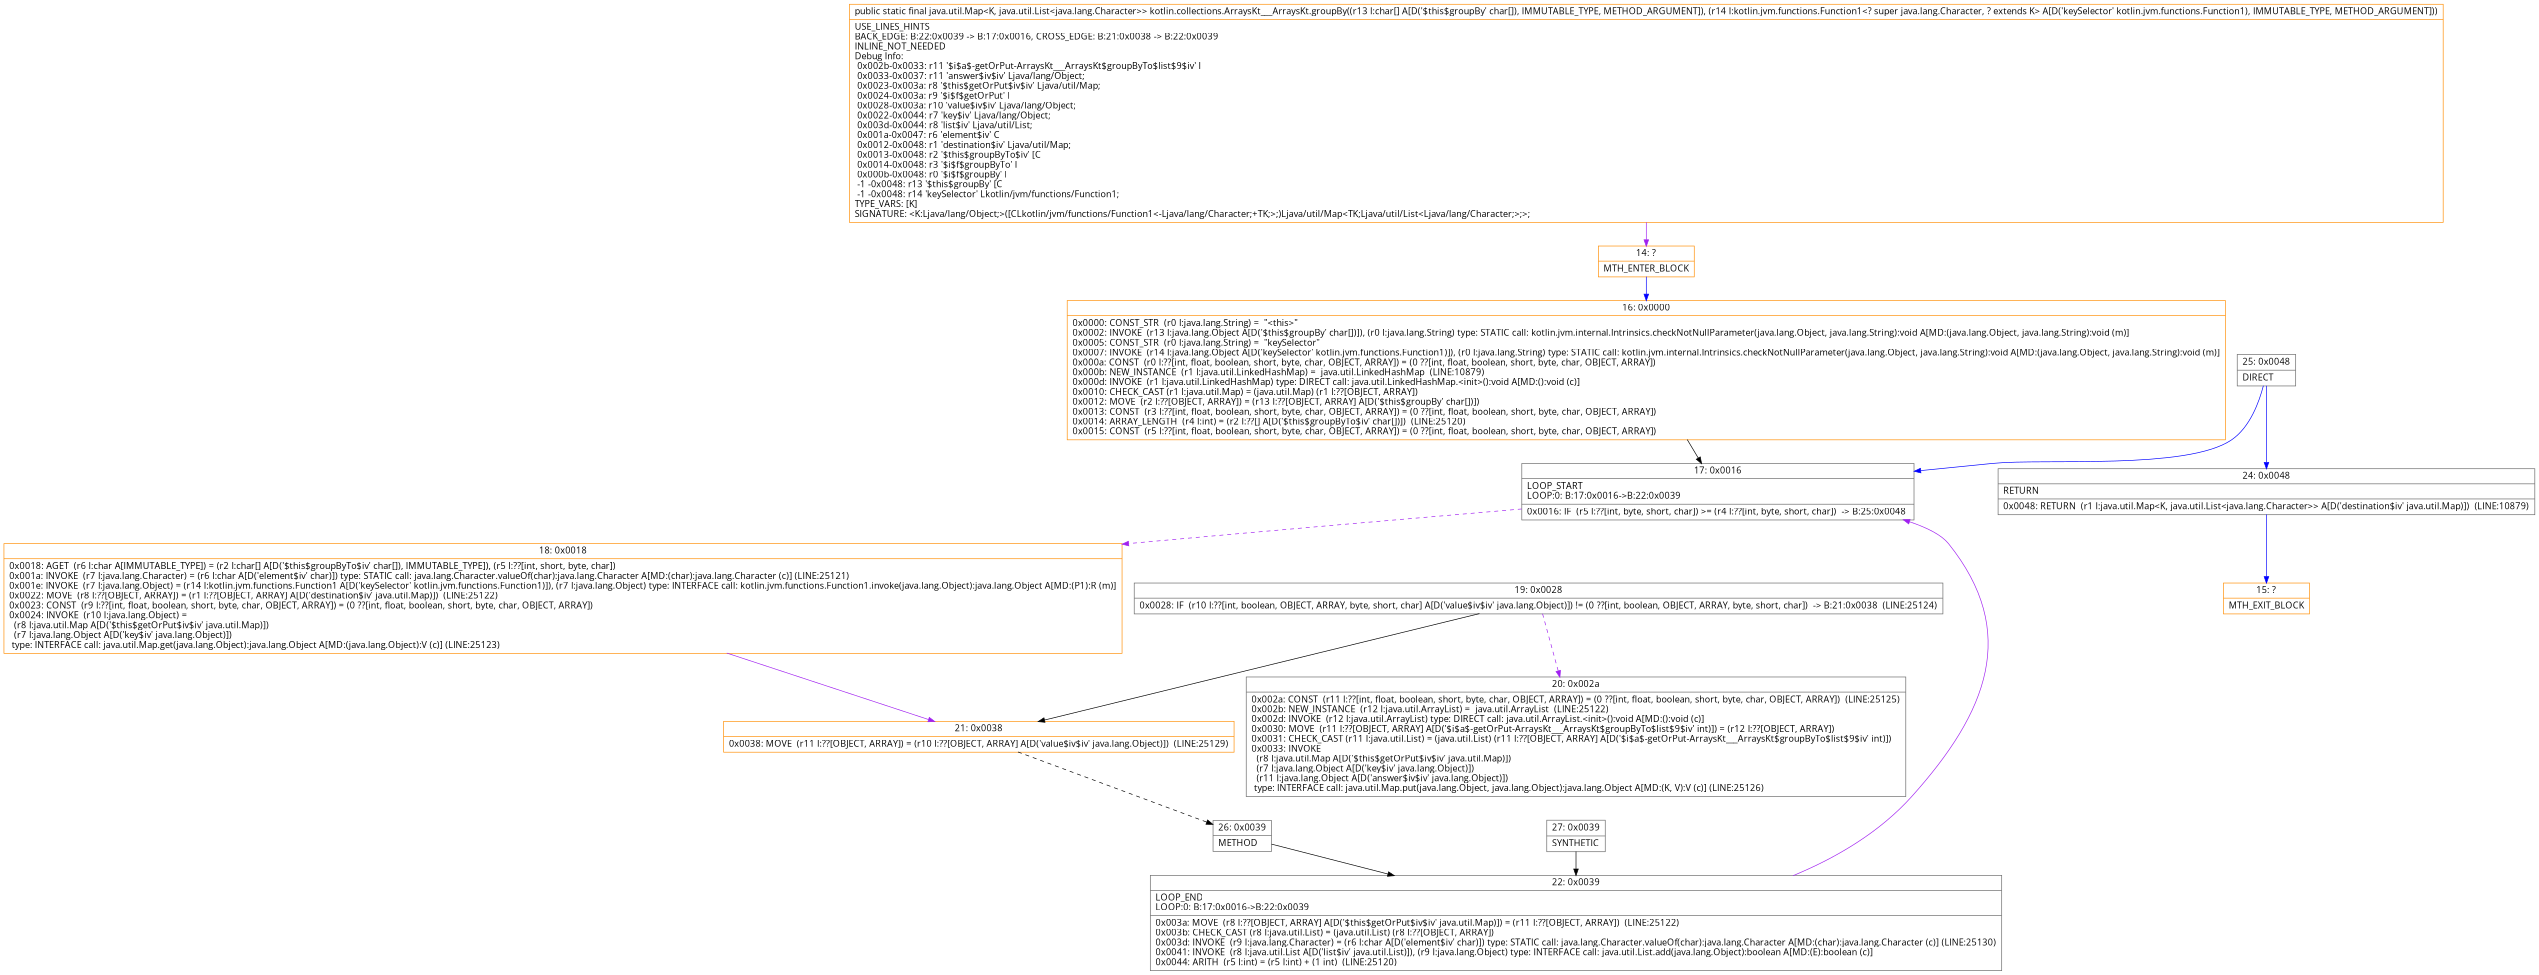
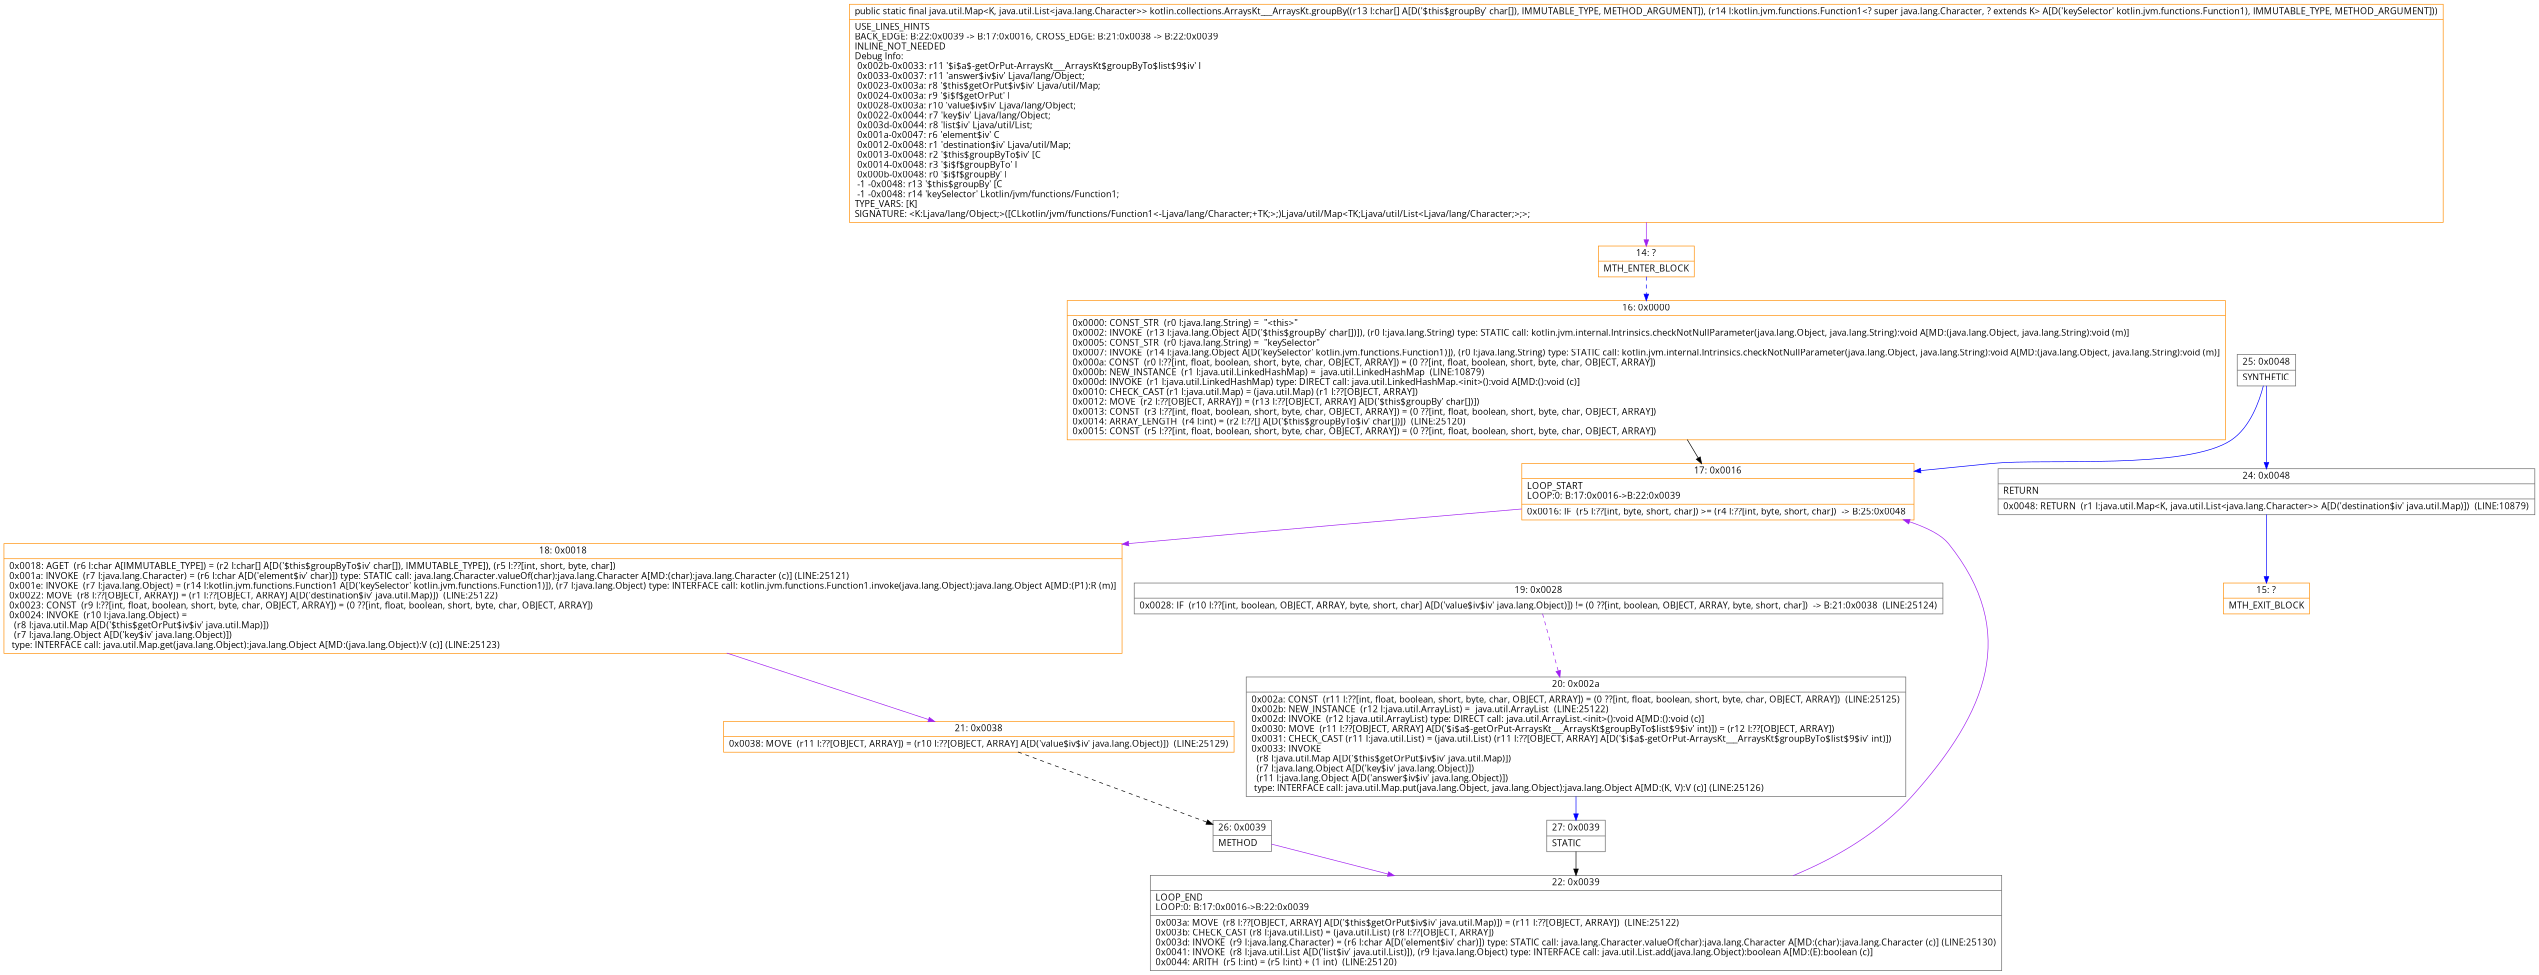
  digraph {
    fontname="Open Sans"
    node [color=darkorange fontname="Open Sans" shape=record]
    edge [color=purple fontname="Open Sans"]
    n1 [label="{14\:\ ?|MTH_ENTER_BLOCK\l}"]
    n2 [label="{16\:\ 0x0000|0x0000: CONST_STR  (r0 I:java.lang.String) =  \"\<this\>\" \l0x0002: INVOKE  (r13 I:java.lang.Object A[D('$this$groupBy' char[])]), (r0 I:java.lang.String) type: STATIC call: kotlin.jvm.internal.Intrinsics.checkNotNullParameter(java.lang.Object, java.lang.String):void A[MD:(java.lang.Object, java.lang.String):void (m)]\l0x0005: CONST_STR  (r0 I:java.lang.String) =  \"keySelector\" \l0x0007: INVOKE  (r14 I:java.lang.Object A[D('keySelector' kotlin.jvm.functions.Function1)]), (r0 I:java.lang.String) type: STATIC call: kotlin.jvm.internal.Intrinsics.checkNotNullParameter(java.lang.Object, java.lang.String):void A[MD:(java.lang.Object, java.lang.String):void (m)]\l0x000a: CONST  (r0 I:??[int, float, boolean, short, byte, char, OBJECT, ARRAY]) = (0 ??[int, float, boolean, short, byte, char, OBJECT, ARRAY]) \l0x000b: NEW_INSTANCE  (r1 I:java.util.LinkedHashMap) =  java.util.LinkedHashMap  (LINE:10879)\l0x000d: INVOKE  (r1 I:java.util.LinkedHashMap) type: DIRECT call: java.util.LinkedHashMap.\<init\>():void A[MD:():void (c)]\l0x0010: CHECK_CAST (r1 I:java.util.Map) = (java.util.Map) (r1 I:??[OBJECT, ARRAY]) \l0x0012: MOVE  (r2 I:??[OBJECT, ARRAY]) = (r13 I:??[OBJECT, ARRAY] A[D('$this$groupBy' char[])]) \l0x0013: CONST  (r3 I:??[int, float, boolean, short, byte, char, OBJECT, ARRAY]) = (0 ??[int, float, boolean, short, byte, char, OBJECT, ARRAY]) \l0x0014: ARRAY_LENGTH  (r4 I:int) = (r2 I:??[] A[D('$this$groupByTo$iv' char[])])  (LINE:25120)\l0x0015: CONST  (r5 I:??[int, float, boolean, short, byte, char, OBJECT, ARRAY]) = (0 ??[int, float, boolean, short, byte, char, OBJECT, ARRAY]) \l}"]
-   n3 [color=gray40 label="{17\:\ 0x0016|LOOP_START\lLOOP:0: B:17:0x0016\-\>B:22:0x0039\l|0x0016: IF  (r5 I:??[int, byte, short, char]) \>= (r4 I:??[int, byte, short, char])  \-\> B:25:0x0048 \l}"]
+   n3 [label="{17\:\ 0x0016|LOOP_START\lLOOP:0: B:17:0x0016\-\>B:22:0x0039\l|0x0016: IF  (r5 I:??[int, byte, short, char]) \>= (r4 I:??[int, byte, short, char])  \-\> B:25:0x0048 \l}"]
    n4 [label="{18\:\ 0x0018|0x0018: AGET  (r6 I:char A[IMMUTABLE_TYPE]) = (r2 I:char[] A[D('$this$groupByTo$iv' char[]), IMMUTABLE_TYPE]), (r5 I:??[int, short, byte, char]) \l0x001a: INVOKE  (r7 I:java.lang.Character) = (r6 I:char A[D('element$iv' char)]) type: STATIC call: java.lang.Character.valueOf(char):java.lang.Character A[MD:(char):java.lang.Character (c)] (LINE:25121)\l0x001e: INVOKE  (r7 I:java.lang.Object) = (r14 I:kotlin.jvm.functions.Function1 A[D('keySelector' kotlin.jvm.functions.Function1)]), (r7 I:java.lang.Object) type: INTERFACE call: kotlin.jvm.functions.Function1.invoke(java.lang.Object):java.lang.Object A[MD:(P1):R (m)]\l0x0022: MOVE  (r8 I:??[OBJECT, ARRAY]) = (r1 I:??[OBJECT, ARRAY] A[D('destination$iv' java.util.Map)])  (LINE:25122)\l0x0023: CONST  (r9 I:??[int, float, boolean, short, byte, char, OBJECT, ARRAY]) = (0 ??[int, float, boolean, short, byte, char, OBJECT, ARRAY]) \l0x0024: INVOKE  (r10 I:java.lang.Object) = \l  (r8 I:java.util.Map A[D('$this$getOrPut$iv$iv' java.util.Map)])\l  (r7 I:java.lang.Object A[D('key$iv' java.lang.Object)])\l type: INTERFACE call: java.util.Map.get(java.lang.Object):java.lang.Object A[MD:(java.lang.Object):V (c)] (LINE:25123)\l}"]
    n5 [label="{21\:\ 0x0038|0x0038: MOVE  (r11 I:??[OBJECT, ARRAY]) = (r10 I:??[OBJECT, ARRAY] A[D('value$iv$iv' java.lang.Object)])  (LINE:25129)\l}"]
-   n6 [color=gray40 label="{25\:\ 0x0048|DIRECT\l}"]
+   n6 [color=gray40 label="{25\:\ 0x0048|SYNTHETIC\l}"]
    n7 [color=gray40 label="{24\:\ 0x0048|RETURN\l|0x0048: RETURN  (r1 I:java.util.Map\<K, java.util.List\<java.lang.Character\>\> A[D('destination$iv' java.util.Map)])  (LINE:10879)\l}"]
    n8 [color=gray40 label="{19\:\ 0x0028|0x0028: IF  (r10 I:??[int, boolean, OBJECT, ARRAY, byte, short, char] A[D('value$iv$iv' java.lang.Object)]) != (0 ??[int, boolean, OBJECT, ARRAY, byte, short, char])  \-\> B:21:0x0038  (LINE:25124)\l}"]
    n9 [color=gray40 label="{20\:\ 0x002a|0x002a: CONST  (r11 I:??[int, float, boolean, short, byte, char, OBJECT, ARRAY]) = (0 ??[int, float, boolean, short, byte, char, OBJECT, ARRAY])  (LINE:25125)\l0x002b: NEW_INSTANCE  (r12 I:java.util.ArrayList) =  java.util.ArrayList  (LINE:25122)\l0x002d: INVOKE  (r12 I:java.util.ArrayList) type: DIRECT call: java.util.ArrayList.\<init\>():void A[MD:():void (c)]\l0x0030: MOVE  (r11 I:??[OBJECT, ARRAY] A[D('$i$a$\-getOrPut\-ArraysKt___ArraysKt$groupByTo$list$9$iv' int)]) = (r12 I:??[OBJECT, ARRAY]) \l0x0031: CHECK_CAST (r11 I:java.util.List) = (java.util.List) (r11 I:??[OBJECT, ARRAY] A[D('$i$a$\-getOrPut\-ArraysKt___ArraysKt$groupByTo$list$9$iv' int)]) \l0x0033: INVOKE  \l  (r8 I:java.util.Map A[D('$this$getOrPut$iv$iv' java.util.Map)])\l  (r7 I:java.lang.Object A[D('key$iv' java.lang.Object)])\l  (r11 I:java.lang.Object A[D('answer$iv$iv' java.lang.Object)])\l type: INTERFACE call: java.util.Map.put(java.lang.Object, java.lang.Object):java.lang.Object A[MD:(K, V):V (c)] (LINE:25126)\l}"]
-   n10 [color=gray40 label="{27\:\ 0x0039|SYNTHETIC\l}"]
+   n10 [color=gray40 label="{27\:\ 0x0039|STATIC\l}"]
    n11 [color=gray40 label="{26\:\ 0x0039|METHOD\l}"]
    n12 [color=gray40 label="{22\:\ 0x0039|LOOP_END\lLOOP:0: B:17:0x0016\-\>B:22:0x0039\l|0x003a: MOVE  (r8 I:??[OBJECT, ARRAY] A[D('$this$getOrPut$iv$iv' java.util.Map)]) = (r11 I:??[OBJECT, ARRAY])  (LINE:25122)\l0x003b: CHECK_CAST (r8 I:java.util.List) = (java.util.List) (r8 I:??[OBJECT, ARRAY]) \l0x003d: INVOKE  (r9 I:java.lang.Character) = (r6 I:char A[D('element$iv' char)]) type: STATIC call: java.lang.Character.valueOf(char):java.lang.Character A[MD:(char):java.lang.Character (c)] (LINE:25130)\l0x0041: INVOKE  (r8 I:java.util.List A[D('list$iv' java.util.List)]), (r9 I:java.lang.Object) type: INTERFACE call: java.util.List.add(java.lang.Object):boolean A[MD:(E):boolean (c)]\l0x0044: ARITH  (r5 I:int) = (r5 I:int) + (1 int)  (LINE:25120)\l}"]
    n13 [label="{15\:\ ?|MTH_EXIT_BLOCK\l}"]
    n14 [label="{public static final java.util.Map\<K, java.util.List\<java.lang.Character\>\> kotlin.collections.ArraysKt___ArraysKt.groupBy((r13 I:char[] A[D('$this$groupBy' char[]), IMMUTABLE_TYPE, METHOD_ARGUMENT]), (r14 I:kotlin.jvm.functions.Function1\<? super java.lang.Character, ? extends K\> A[D('keySelector' kotlin.jvm.functions.Function1), IMMUTABLE_TYPE, METHOD_ARGUMENT]))  | USE_LINES_HINTS\lBACK_EDGE: B:22:0x0039 \-\> B:17:0x0016, CROSS_EDGE: B:21:0x0038 \-\> B:22:0x0039\lINLINE_NOT_NEEDED\lDebug Info:\l  0x002b\-0x0033: r11 '$i$a$\-getOrPut\-ArraysKt___ArraysKt$groupByTo$list$9$iv' I\l  0x0033\-0x0037: r11 'answer$iv$iv' Ljava\/lang\/Object;\l  0x0023\-0x003a: r8 '$this$getOrPut$iv$iv' Ljava\/util\/Map;\l  0x0024\-0x003a: r9 '$i$f$getOrPut' I\l  0x0028\-0x003a: r10 'value$iv$iv' Ljava\/lang\/Object;\l  0x0022\-0x0044: r7 'key$iv' Ljava\/lang\/Object;\l  0x003d\-0x0044: r8 'list$iv' Ljava\/util\/List;\l  0x001a\-0x0047: r6 'element$iv' C\l  0x0012\-0x0048: r1 'destination$iv' Ljava\/util\/Map;\l  0x0013\-0x0048: r2 '$this$groupByTo$iv' [C\l  0x0014\-0x0048: r3 '$i$f$groupByTo' I\l  0x000b\-0x0048: r0 '$i$f$groupBy' I\l  \-1 \-0x0048: r13 '$this$groupBy' [C\l  \-1 \-0x0048: r14 'keySelector' Lkotlin\/jvm\/functions\/Function1;\lTYPE_VARS: [K]\lSIGNATURE: \<K:Ljava\/lang\/Object;\>([CLkotlin\/jvm\/functions\/Function1\<\-Ljava\/lang\/Character;+TK;\>;)Ljava\/util\/Map\<TK;Ljava\/util\/List\<Ljava\/lang\/Character;\>;\>;\l}"]
-   n1 -> n2 [color=blue]
+   n1 -> n2 [color=blue style=dashed]
    n2 -> n3 [color=black]
-   n3 -> n4 [style=dashed]
+   n3 -> n4 [style=solid]
    n4 -> n5
    n5 -> n11 [color=black style=dashed]
    n6 -> n3 [color=blue]
    n6 -> n7 [color=blue]
    n7 -> n13 [color=blue]
-   n8 -> n5 [color=black]
    n8 -> n9 [style=dashed]
+   n9 -> n10 [color=blue]
    n10 -> n12 [color=black]
-   n11 -> n12 [color=black]
+   n11 -> n12
    n12 -> n3
    n14 -> n1
  }
